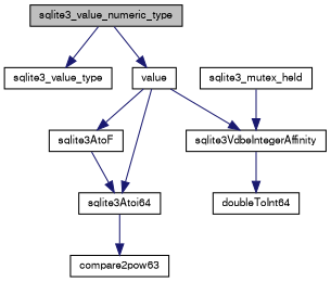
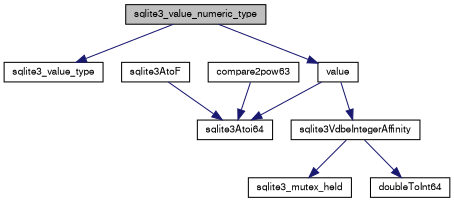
  digraph {
    rankdir=TB
    node [color=black fillcolor=white fontname=FreeSans fontsize=10 shape=record style=filled]
    edge [color=midnightblue fontname=FreeSans fontsize=10 labelfontname=FreeSans labelfontsize=10 style=solid]
    n1 [fillcolor=grey75 fontcolor=black height=0.2 label=sqlite3_value_numeric_type width=0.4]
    n2 [height=0.2 label=sqlite3_value_type width=0.4]
    n3 [height=0.2 label=value width=0.4]
    n4 [height=0.2 label=sqlite3AtoF width=0.4]
    n5 [height=0.2 label=sqlite3Atoi64 width=0.4]
    n6 [height=0.2 label=sqlite3VdbeIntegerAffinity width=0.4]
    n7 [height=0.2 label=compare2pow63 width=0.4]
    n8 [height=0.2 label=sqlite3_mutex_held width=0.4]
    n9 [height=0.2 label=doubleToInt64 width=0.4]
    n1 -> n2
    n1 -> n3
-   n3 -> n4
    n3 -> n5
    n3 -> n6
    n4 -> n5
-   n5 -> n7
-   n8 -> n6
+   n7 -> n5
+   n6 -> n8
    n6 -> n9
  }
